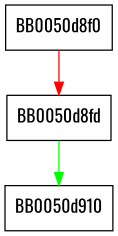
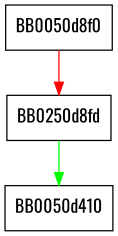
  digraph {
    fontname=Oswald
    splines=ortho
    node [fontname=Oswald shape=box]
    edge [fontname=Oswald]
    BB0050d8f0
-   BB0050d8fd
-   BB0050d910
+   BB0050d8fd [label=BB0250d8fd]
+   BB0050d910 [label=BB0050d410]
    BB0050d8f0 -> BB0050d8fd [color=red]
    BB0050d8fd -> BB0050d910 [color=green]
  }
